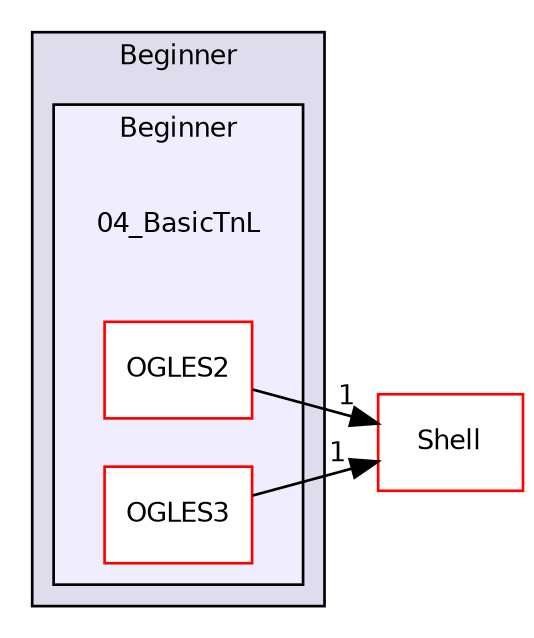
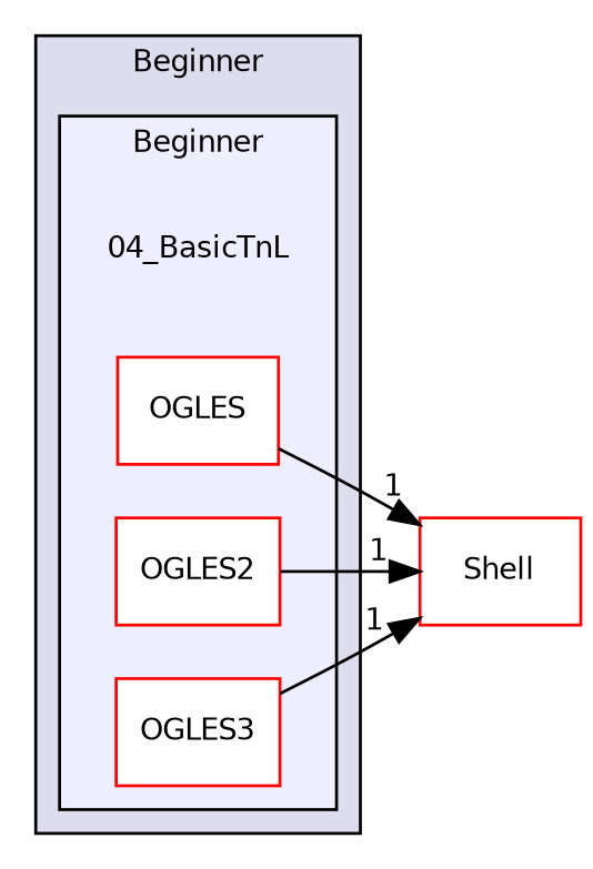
  digraph {
    compound=true
    rankdir=LR
    node [fontname=Helvetica fontsize=10 shape=box color=red fillcolor=white style=filled]
    edge [headlabel=1 labeldistance=1.5 labelfontname=Helvetica labelfontsize=10]
    n1 [label="04_BasicTnL" shape=plaintext color="" fillcolor="" style=""]
+   n2 [label=OGLES]
    n3 [label=OGLES2]
    n4 [label=OGLES3]
    n5 [label=Shell]
    subgraph cluster_1 {
      bgcolor="#ddddee"
      fontname=Helvetica
      fontsize=10
      label=Beginner
      pencolor=black
      subgraph cluster_2 {
        bgcolor="#eeeeff"
        fontname=Helvetica
        fontsize=10
        pencolor=black
        n1
+       n2
        n3
        n4
      }
    }
+   n2 -> n5
    n3 -> n5
    n4 -> n5
  }
